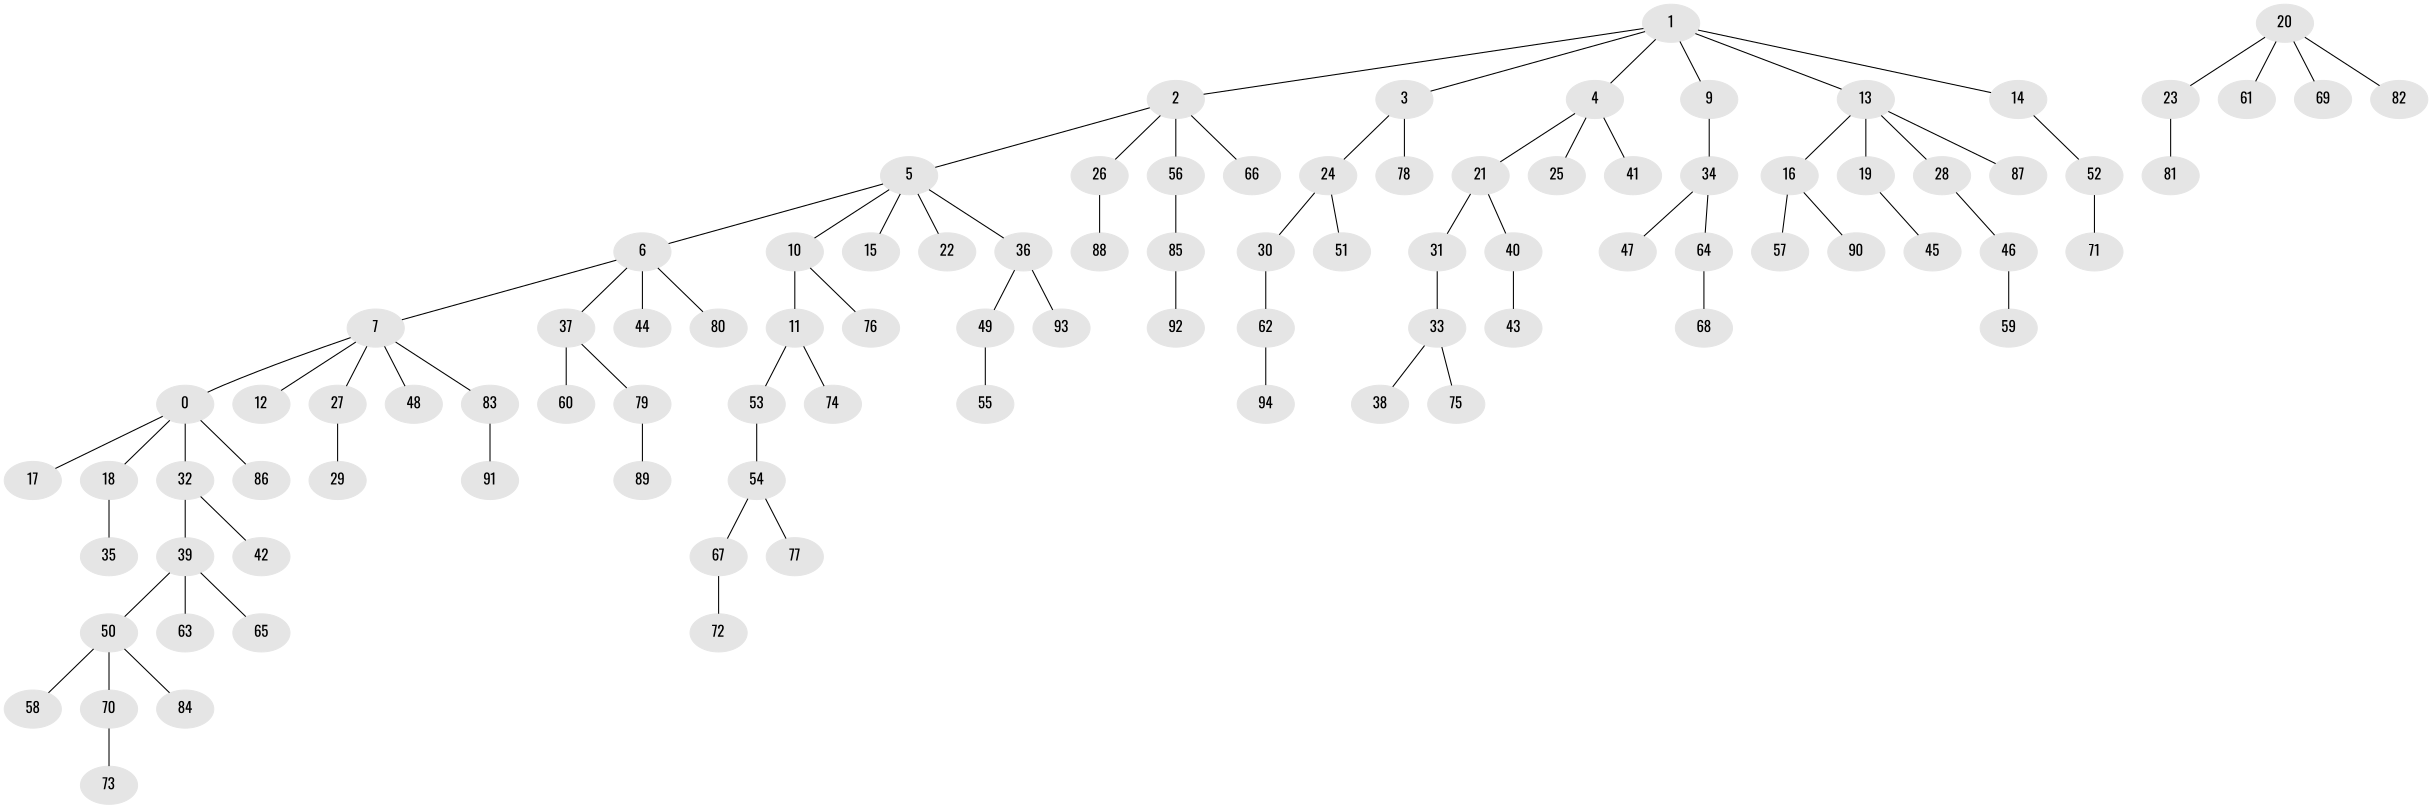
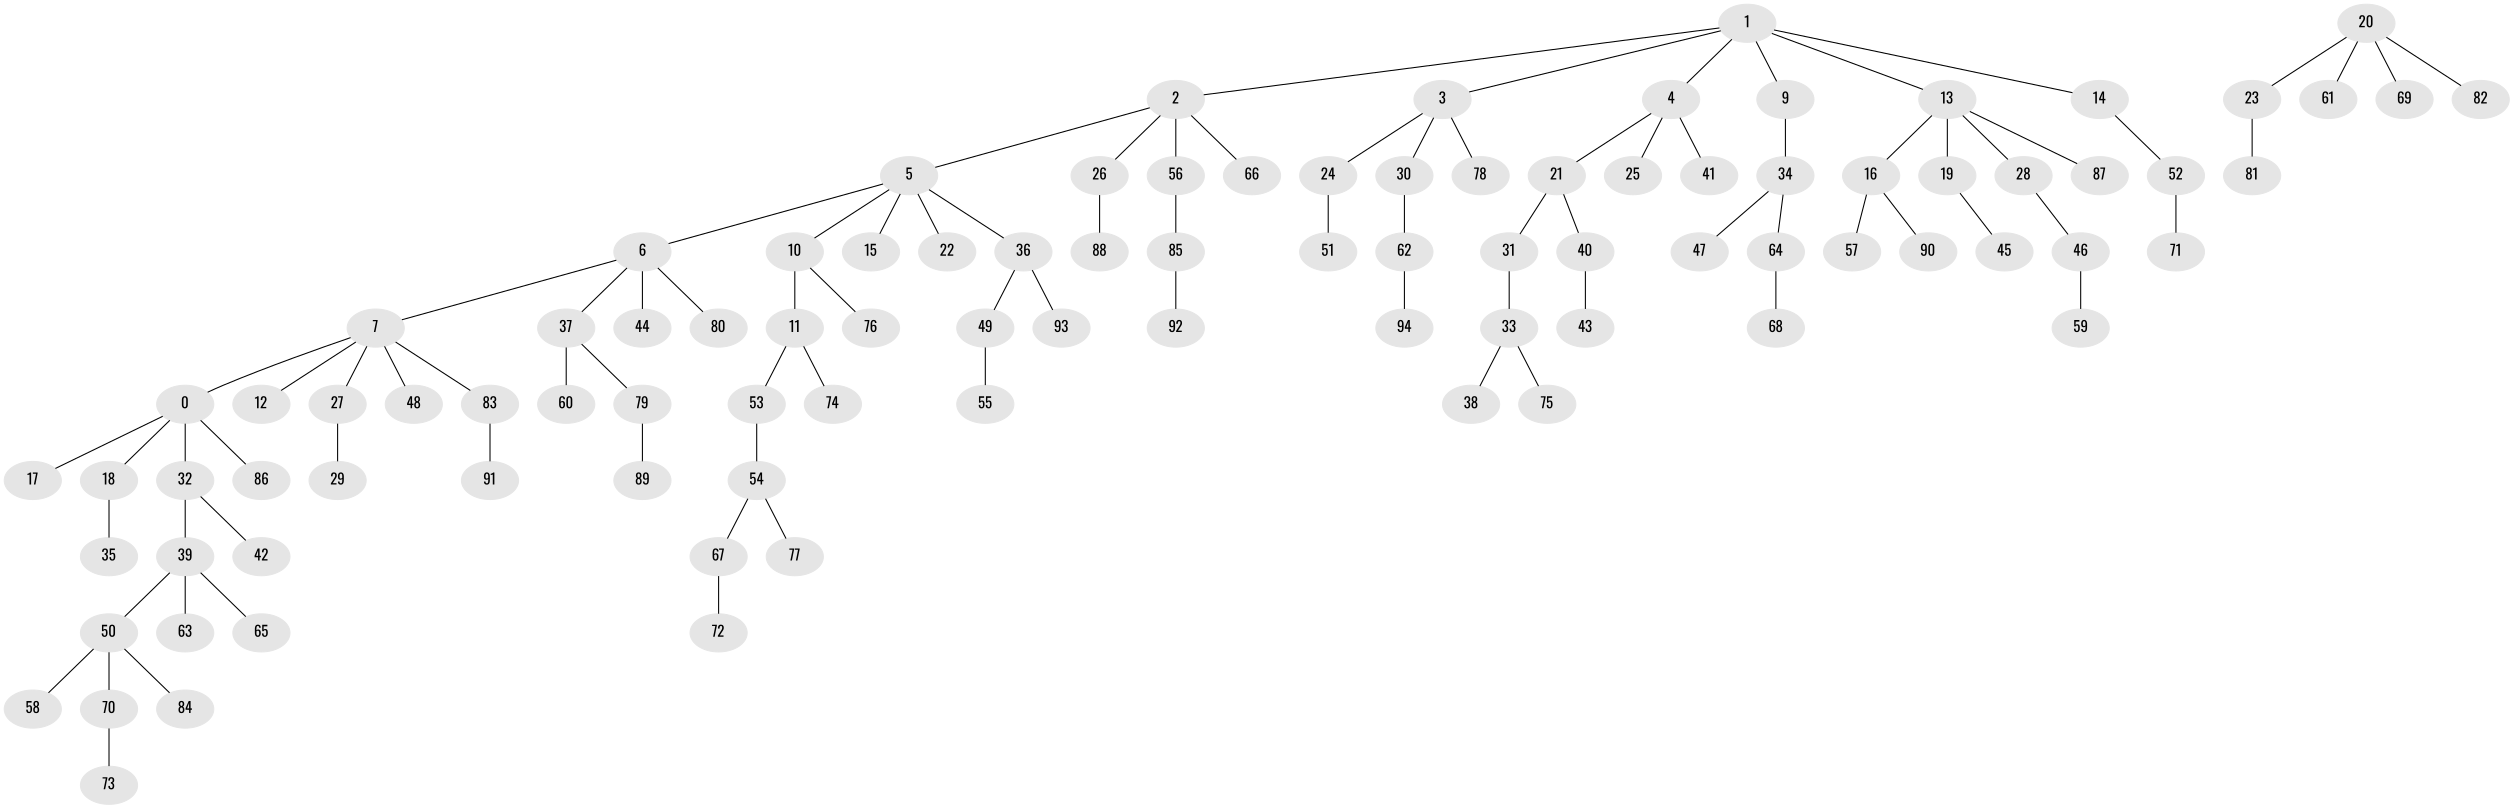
  graph {
    fontname=Oswald
    node [color=gray90 fontname=Oswald style=filled]
    edge [fontname=Oswald]
    1
    2
    3
    4
    9
    13
    14
    5
    26
    56
    66
    24
    30
    78
    21
    25
    41
    34
    16
    19
    28
    87
    52
    6
    10
    15
    22
    36
    88
    85
    51
    62
    31
    40
    7
    37
    44
    80
    11
    76
    49
    93
    n43 [label=0]
    12
    27
    48
    83
    60
    79
    17
    18
    32
    86
    29
    91
    35
    39
    42
    47
    64
    53
    74
    54
    57
    90
    45
    46
    71
    20
    23
    61
    69
    82
    81
    33
    43
    59
    94
    38
    75
    50
    63
    65
    68
    55
    89
    58
    70
    84
    73
    67
    77
    72
    92
    1 -- 2
    1 -- 3
    1 -- 4
    1 -- 9
    1 -- 13
    1 -- 14
    2 -- 5
    2 -- 26
    2 -- 56
    2 -- 66
    3 -- 24
-   24 -- 30
+   3 -- 30
    3 -- 78
    4 -- 21
    4 -- 25
    4 -- 41
    9 -- 34
    13 -- 16
    13 -- 19
    13 -- 28
    13 -- 87
    14 -- 52
    5 -- 6
    5 -- 10
    5 -- 15
    5 -- 22
    5 -- 36
    26 -- 88
    56 -- 85
    24 -- 51
    30 -- 62
    21 -- 31
    21 -- 40
    34 -- 47
    34 -- 64
    16 -- 57
    16 -- 90
    19 -- 45
    28 -- 46
    52 -- 71
    6 -- 7
    6 -- 37
    6 -- 44
    6 -- 80
    10 -- 11
    10 -- 76
    36 -- 49
    36 -- 93
    85 -- 92
    62 -- 94
    31 -- 33
    40 -- 43
    7 -- n43
    7 -- 12
    7 -- 27
    7 -- 48
    7 -- 83
    37 -- 60
    37 -- 79
    11 -- 53
    11 -- 74
    49 -- 55
    n43 -- 17
    n43 -- 18
    n43 -- 32
    n43 -- 86
    27 -- 29
    83 -- 91
    79 -- 89
    18 -- 35
    32 -- 39
    32 -- 42
    39 -- 50
    39 -- 63
    39 -- 65
    64 -- 68
    53 -- 54
    54 -- 67
    54 -- 77
    46 -- 59
    20 -- 23
    20 -- 61
    20 -- 69
    20 -- 82
    23 -- 81
    33 -- 38
    33 -- 75
    50 -- 58
    50 -- 70
    50 -- 84
    70 -- 73
    67 -- 72
  }
